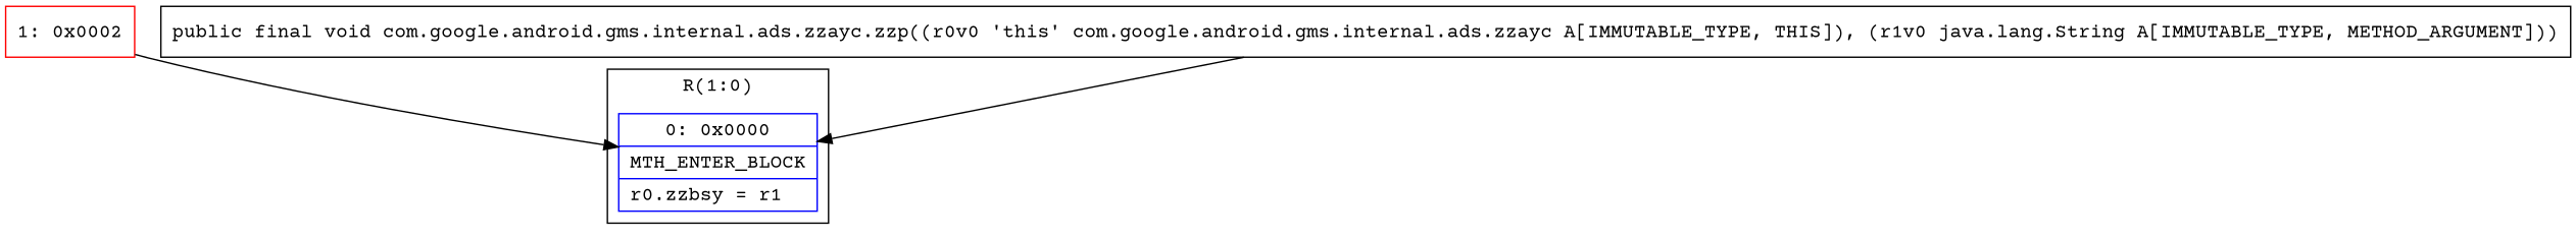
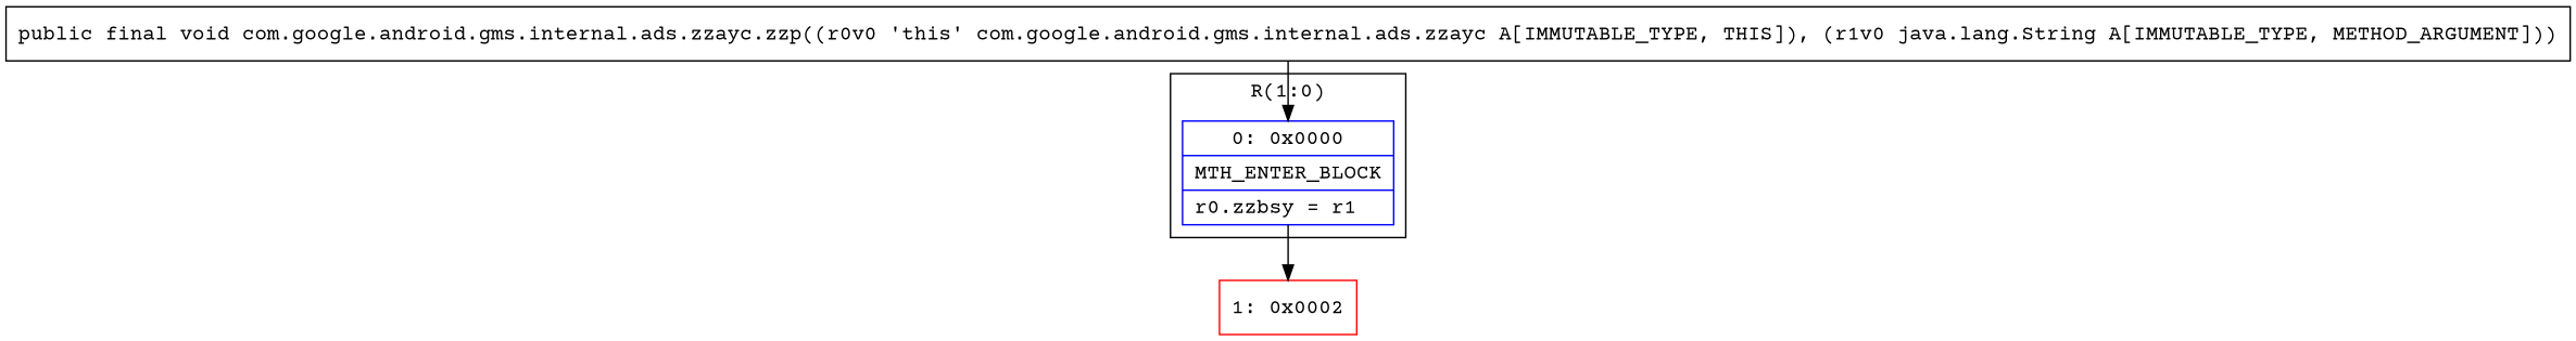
  digraph {
    fontname="Courier Prime"
    node [shape=record fontname="Courier Prime"]
    edge [fontname="Courier Prime"]
    n1 [color=blue label="{0\:\ 0x0000|MTH_ENTER_BLOCK\l|r0.zzbsy = r1\l}"]
    n2 [color=red label="{1\:\ 0x0002}"]
    n3 [label="{public final void com.google.android.gms.internal.ads.zzayc.zzp((r0v0 'this' com.google.android.gms.internal.ads.zzayc A[IMMUTABLE_TYPE, THIS]), (r1v0 java.lang.String A[IMMUTABLE_TYPE, METHOD_ARGUMENT])) }"]
    subgraph cluster_1 {
      label="R(1:0)"
      n1
    }
-   n2 -> n1
+   n1 -> n2
    n3 -> n1
  }
